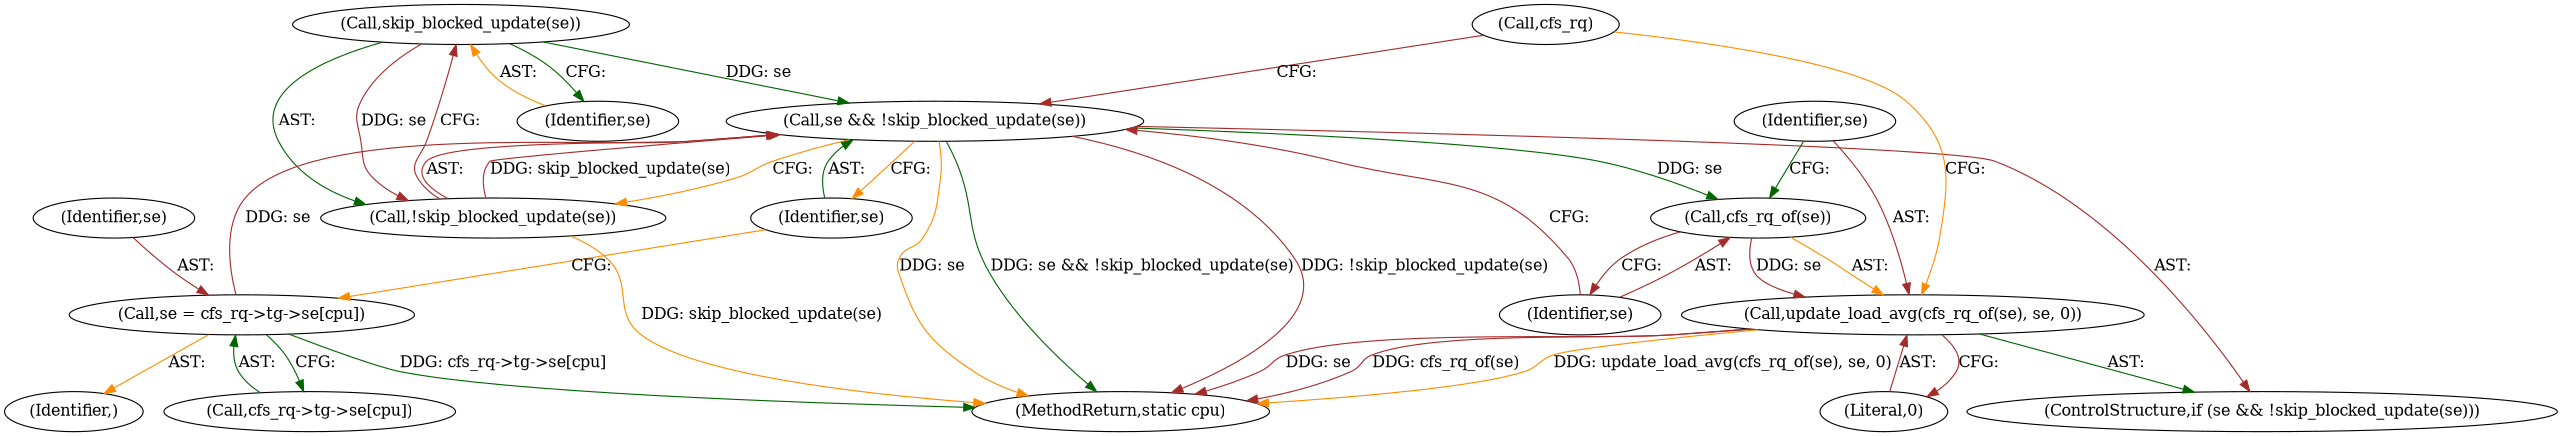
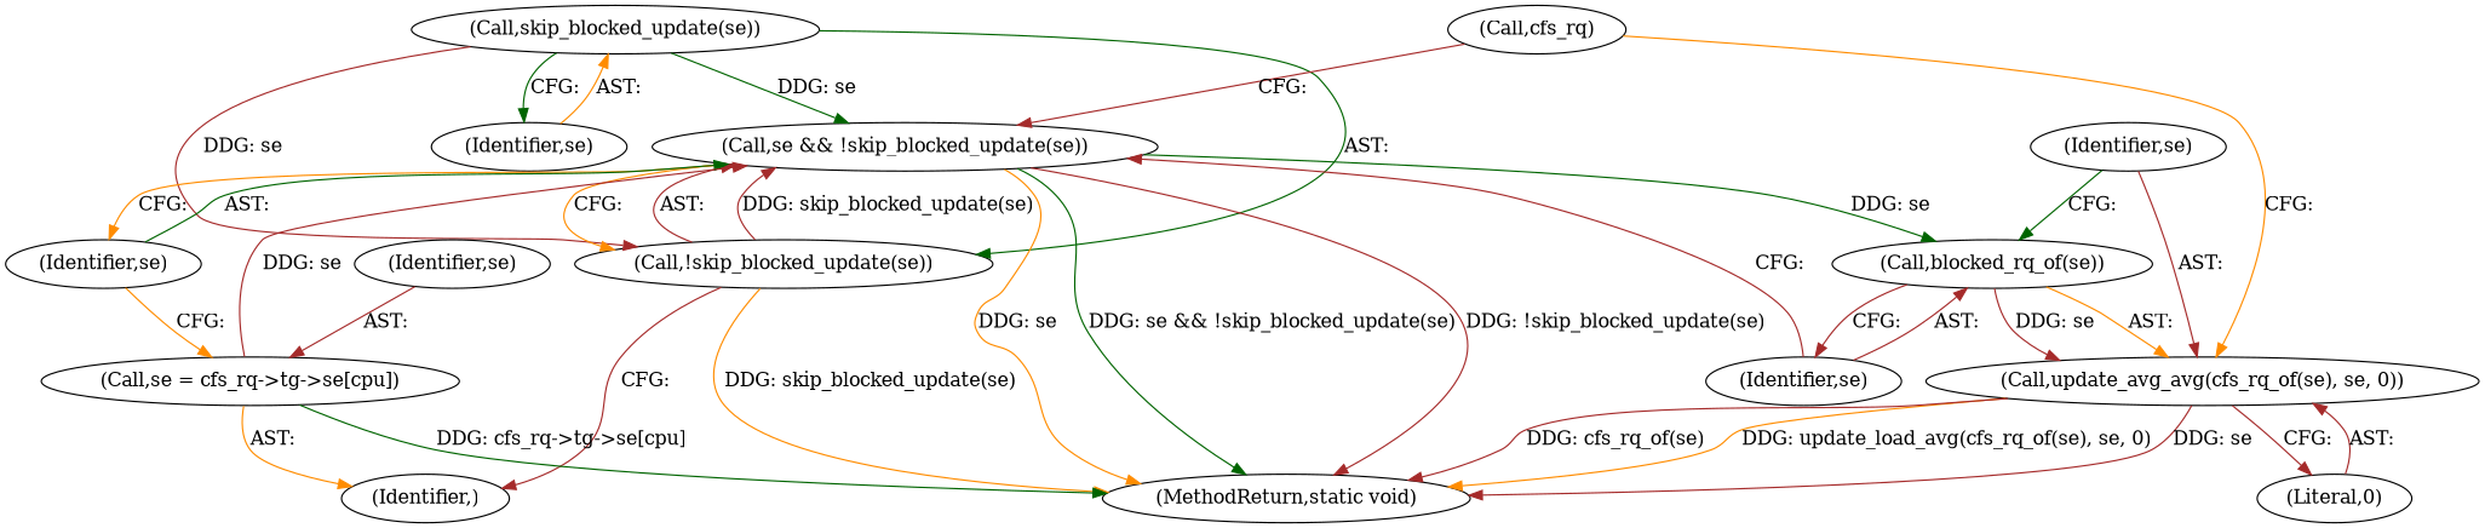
  digraph {
    edge [color=brown]
    n1 [label="(Call,skip_blocked_update(se))"]
    n2 [label="(Call,se && !skip_blocked_update(se))"]
    n3 [label="(Call,!skip_blocked_update(se))"]
    n4 [label="(Identifier,se)"]
-   n5 [label="(MethodReturn,static cpu)"]
-   n6 [label="(Call,cfs_rq_of(se))"]
+   n5 [label="(MethodReturn,static void)"]
+   n6 [label="(Call,blocked_rq_of(se))"]
    n7 [label="(Identifier,se)"]
-   n8 [label="(ControlStructure,if (se && !skip_blocked_update(se)))"]
    n9 [label="(Call,se = cfs_rq->tg->se[cpu])"]
    n10 [label="(Identifier,)"]
-   n11 [label="(Call,cfs_rq->tg->se[cpu])"]
-   n12 [label="(Call,update_load_avg(cfs_rq_of(se), se, 0))"]
+   n12 [label="(Call,update_avg_avg(cfs_rq_of(se), se, 0))"]
    n13 [label="(Identifier,se)"]
    n14 [label="(Literal,0)"]
    n15 [label="(Identifier,se)"]
    n16 [label="(Call,cfs_rq)"]
    n17 [label="(Identifier,se)"]
    n1 -> n2 [color=darkgreen label="DDG: se"]
    n1 -> n3 [color=darkgreen label="AST: "]
    n1 -> n3 [label="DDG: se"]
    n1 -> n4 [color=darkgreen label="CFG: "]
    n2 -> n3 [color=darkorange label="CFG: "]
    n2 -> n5 [color=darkorange label="DDG: se"]
    n2 -> n5 [color=darkgreen label="DDG: se && !skip_blocked_update(se)"]
    n2 -> n5 [label="DDG: !skip_blocked_update(se)"]
    n2 -> n6 [color=darkgreen label="DDG: se"]
    n2 -> n7 [color=darkorange label="CFG: "]
-   n2 -> n8 [label="AST: "]
-   n3 -> n1 [label="CFG: "]
+   n3 -> n10 [label="CFG: "]
    n3 -> n2 [label="AST: "]
    n3 -> n2 [label="DDG: skip_blocked_update(se)"]
    n3 -> n5 [color=darkorange label="DDG: skip_blocked_update(se)"]
    n4 -> n1 [color=darkorange label="AST: "]
    n6 -> n12 [color=darkorange label="AST: "]
    n6 -> n12 [label="DDG: se"]
    n6 -> n13 [label="CFG: "]
    n7 -> n2 [color=darkgreen label="AST: "]
    n7 -> n9 [color=darkorange label="CFG: "]
    n9 -> n2 [label="DDG: se"]
    n9 -> n5 [color=darkgreen label="DDG: cfs_rq->tg->se[cpu]"]
    n9 -> n10 [color=darkorange label="AST: "]
-   n9 -> n11 [color=darkgreen label="CFG: "]
-   n11 -> n9 [color=darkgreen label="AST: "]
    n12 -> n5 [color=darkorange label="DDG: update_load_avg(cfs_rq_of(se), se, 0)"]
    n12 -> n5 [label="DDG: se"]
    n12 -> n5 [label="DDG: cfs_rq_of(se)"]
-   n12 -> n8 [color=darkgreen label="AST: "]
    n12 -> n14 [label="CFG: "]
    n13 -> n2 [label="CFG: "]
    n13 -> n6 [label="AST: "]
    n14 -> n12 [label="AST: "]
    n15 -> n6 [color=darkgreen label="CFG: "]
    n15 -> n12 [label="AST: "]
    n16 -> n2 [label="CFG: "]
    n16 -> n12 [color=darkorange label="CFG: "]
    n17 -> n9 [label="AST: "]
  }
